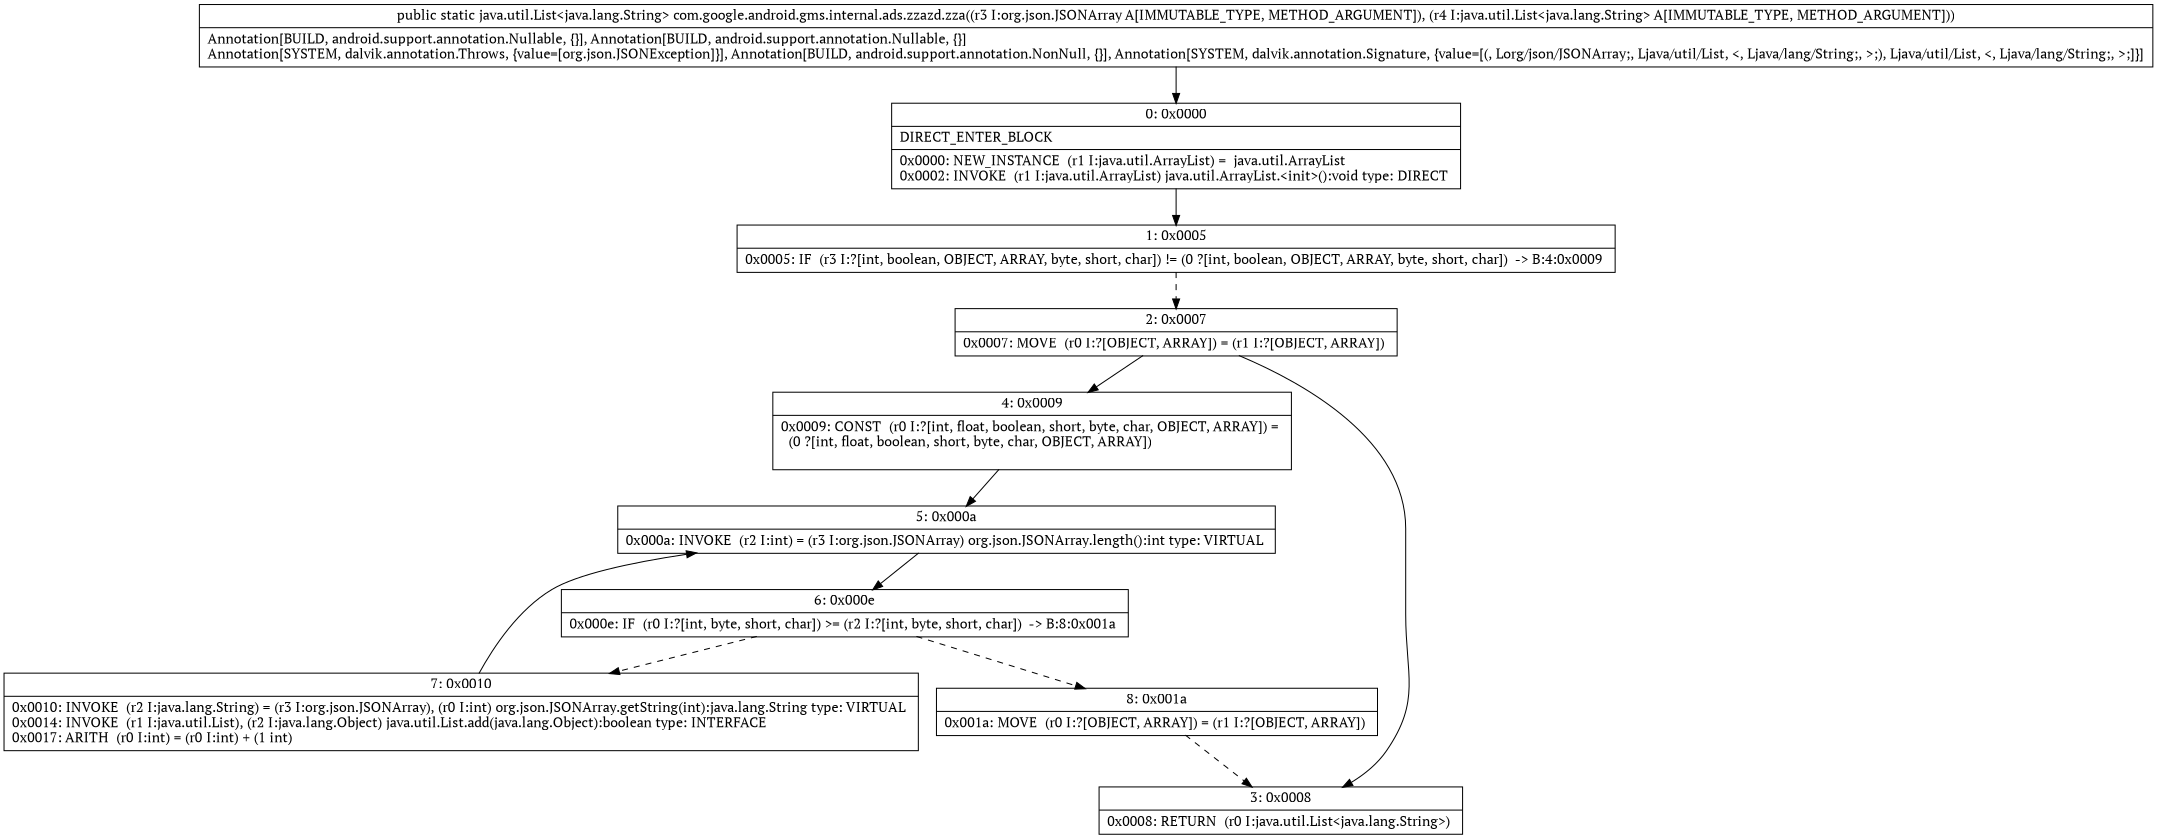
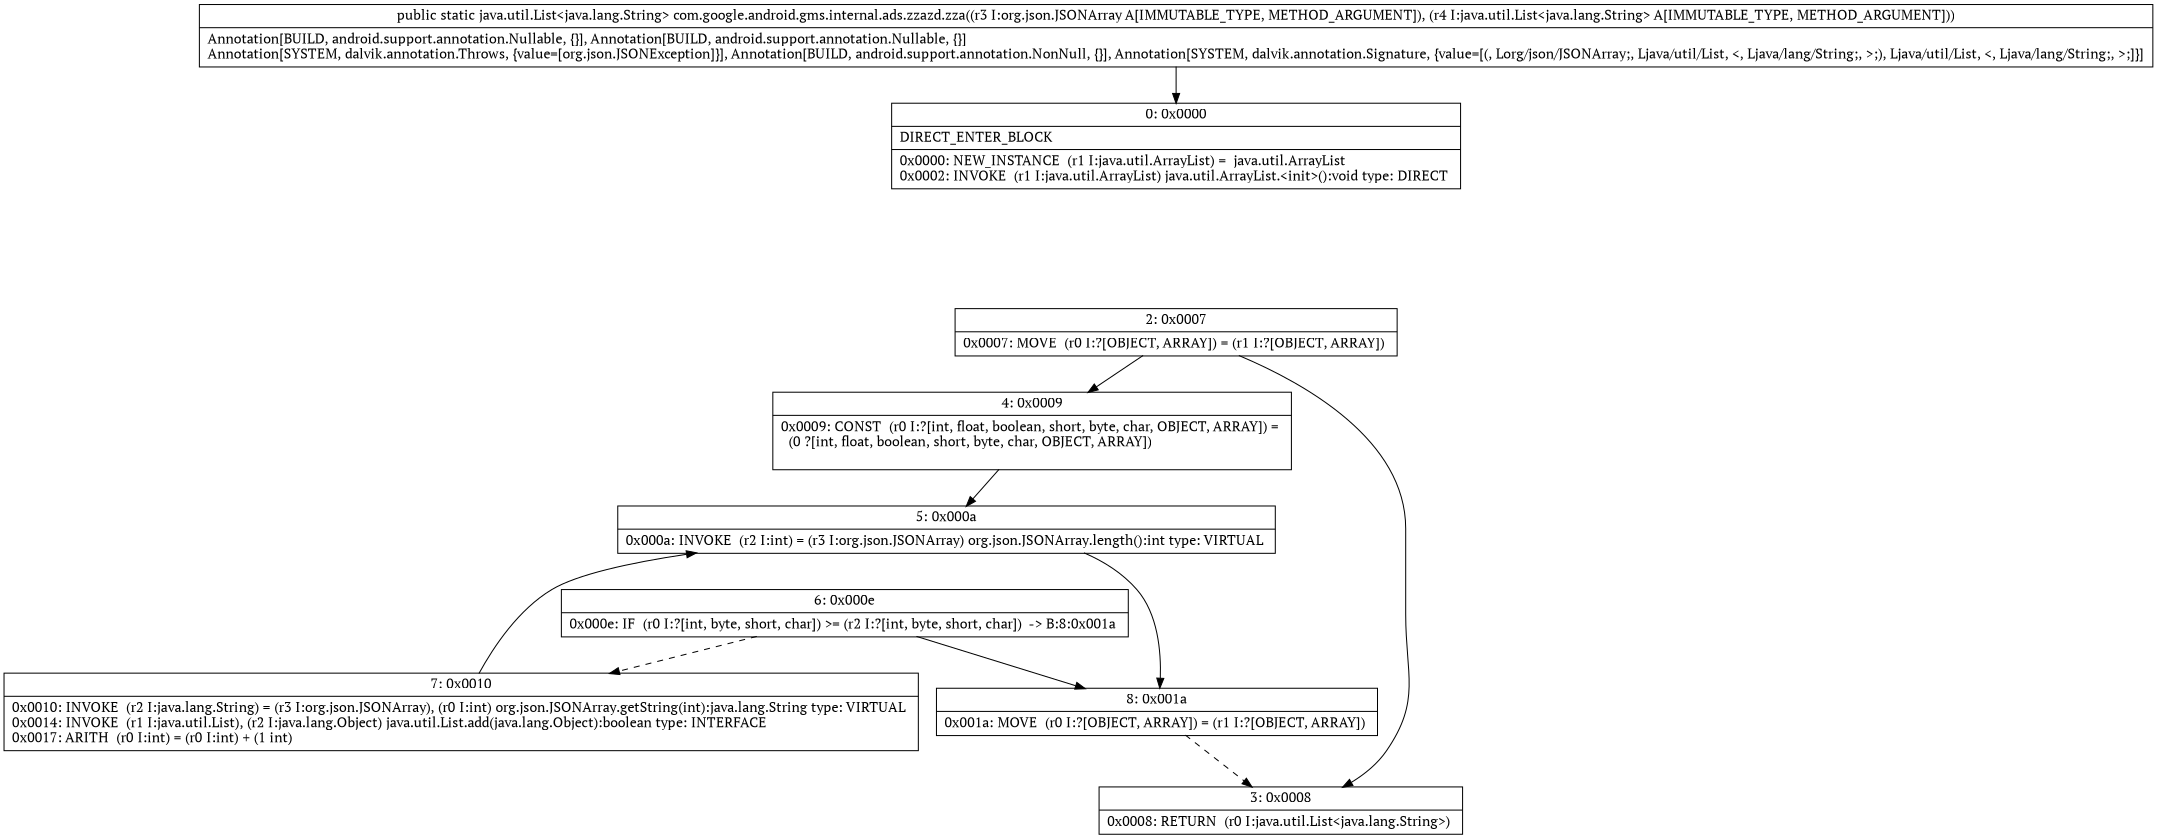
  digraph {
    fontname="PT Serif"
    node [fontname="PT Serif" shape=record]
    edge [fontname="PT Serif"]
    n1 [label="{0\:\ 0x0000|DIRECT_ENTER_BLOCK\l|0x0000: NEW_INSTANCE  (r1 I:java.util.ArrayList) =  java.util.ArrayList \l0x0002: INVOKE  (r1 I:java.util.ArrayList) java.util.ArrayList.\<init\>():void type: DIRECT \l}"]
-   n2 [label="{1\:\ 0x0005|0x0005: IF  (r3 I:?[int, boolean, OBJECT, ARRAY, byte, short, char]) != (0 ?[int, boolean, OBJECT, ARRAY, byte, short, char])  \-\> B:4:0x0009 \l}"]
    n3 [label="{2\:\ 0x0007|0x0007: MOVE  (r0 I:?[OBJECT, ARRAY]) = (r1 I:?[OBJECT, ARRAY]) \l}"]
    n4 [label="{4\:\ 0x0009|0x0009: CONST  (r0 I:?[int, float, boolean, short, byte, char, OBJECT, ARRAY]) = \l  (0 ?[int, float, boolean, short, byte, char, OBJECT, ARRAY])\l \l}"]
    n5 [label="{3\:\ 0x0008|0x0008: RETURN  (r0 I:java.util.List\<java.lang.String\>) \l}"]
    n6 [label="{5\:\ 0x000a|0x000a: INVOKE  (r2 I:int) = (r3 I:org.json.JSONArray) org.json.JSONArray.length():int type: VIRTUAL \l}"]
    n7 [label="{6\:\ 0x000e|0x000e: IF  (r0 I:?[int, byte, short, char]) \>= (r2 I:?[int, byte, short, char])  \-\> B:8:0x001a \l}"]
    n8 [label="{7\:\ 0x0010|0x0010: INVOKE  (r2 I:java.lang.String) = (r3 I:org.json.JSONArray), (r0 I:int) org.json.JSONArray.getString(int):java.lang.String type: VIRTUAL \l0x0014: INVOKE  (r1 I:java.util.List), (r2 I:java.lang.Object) java.util.List.add(java.lang.Object):boolean type: INTERFACE \l0x0017: ARITH  (r0 I:int) = (r0 I:int) + (1 int) \l}"]
    n9 [label="{8\:\ 0x001a|0x001a: MOVE  (r0 I:?[OBJECT, ARRAY]) = (r1 I:?[OBJECT, ARRAY]) \l}"]
    n10 [label="{public static java.util.List\<java.lang.String\> com.google.android.gms.internal.ads.zzazd.zza((r3 I:org.json.JSONArray A[IMMUTABLE_TYPE, METHOD_ARGUMENT]), (r4 I:java.util.List\<java.lang.String\> A[IMMUTABLE_TYPE, METHOD_ARGUMENT]))  | Annotation[BUILD, android.support.annotation.Nullable, \{\}], Annotation[BUILD, android.support.annotation.Nullable, \{\}]\lAnnotation[SYSTEM, dalvik.annotation.Throws, \{value=[org.json.JSONException]\}], Annotation[BUILD, android.support.annotation.NonNull, \{\}], Annotation[SYSTEM, dalvik.annotation.Signature, \{value=[(, Lorg\/json\/JSONArray;, Ljava\/util\/List, \<, Ljava\/lang\/String;, \>;), Ljava\/util\/List, \<, Ljava\/lang\/String;, \>;]\}]\l}"]
-   n1 -> n2
-   n2 -> n3 [style=dashed]
    n3 -> n4
    n3 -> n5
    n4 -> n6
-   n6 -> n7
+   n6 -> n9
    n7 -> n8 [style=dashed]
-   n7 -> n9 [style=dashed]
+   n7 -> n9
    n8 -> n6
    n9 -> n5 [style=dashed]
    n10 -> n1
  }
